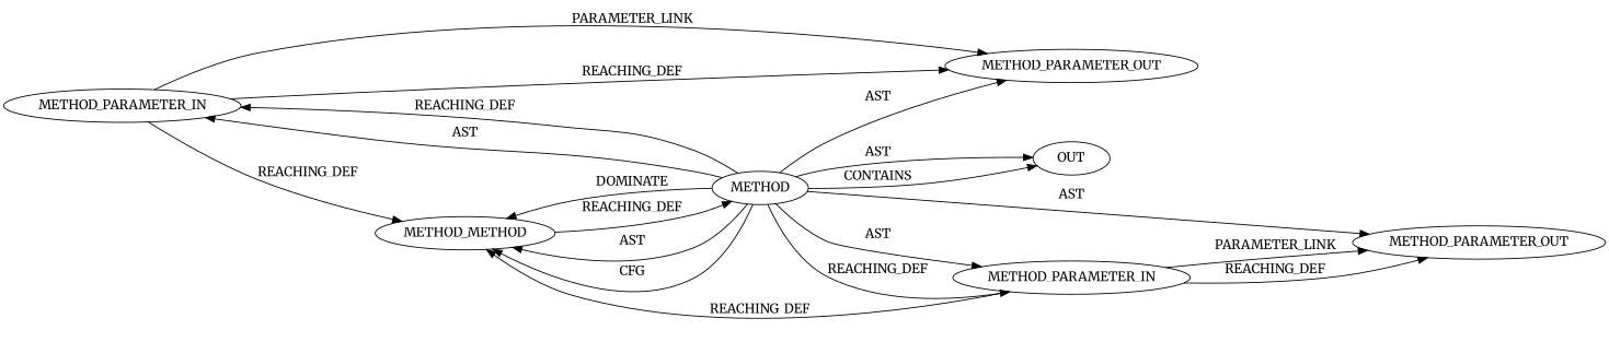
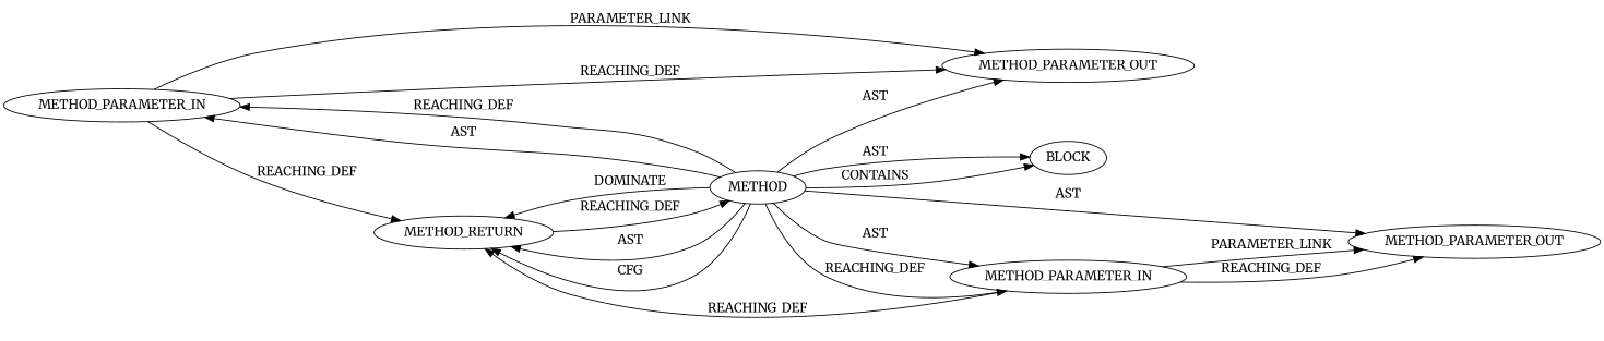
  digraph {
    fontname=Merriweather
    rankdir=LR
    node [CODE=p1 EVALUATION_STRATEGY=BY_VALUE IS_VARIADIC=false ORDER=1 TYPE_FULL_NAME=ANY fontname=Merriweather]
    edge [fontname=Merriweather]
    n1 [INDEX=1 NAME=p1 label=METHOD_PARAMETER_IN]
    n2 [INDEX=1 NAME=p1 label=METHOD_PARAMETER_OUT]
-   n3 [CODE=RET ORDER=2 label=METHOD_METHOD IS_VARIADIC=""]
+   n3 [CODE=RET ORDER=2 label=METHOD_RETURN IS_VARIADIC=""]
    n4 [AST_PARENT_FULL_NAME="<global>" AST_PARENT_TYPE=NAMESPACE_BLOCK CODE="<empty>" FILENAME="<empty>" FULL_NAME=BN_div_word IS_EXTERNAL=true NAME=BN_div_word ORDER=0 label=METHOD EVALUATION_STRATEGY="" IS_VARIADIC="" TYPE_FULL_NAME=""]
    n5 [CODE=p2 INDEX=2 NAME=p2 ORDER=2 label=METHOD_PARAMETER_OUT]
-   n6 [ARGUMENT_INDEX=1 CODE="<empty>" label=OUT EVALUATION_STRATEGY="" IS_VARIADIC=""]
+   n6 [ARGUMENT_INDEX=1 CODE="<empty>" label=BLOCK EVALUATION_STRATEGY="" IS_VARIADIC=""]
    n7 [CODE=p2 INDEX=2 NAME=p2 ORDER=2 label=METHOD_PARAMETER_IN]
    n1 -> n2 [label=PARAMETER_LINK]
    n1 -> n2 [VARIABLE=p1 label=REACHING_DEF]
    n1 -> n3 [VARIABLE=p1 label=REACHING_DEF]
    n3 -> n4 [label=REACHING_DEF]
    n4 -> n1 [label=AST]
    n4 -> n1 [label=REACHING_DEF]
    n4 -> n2 [label=AST]
    n4 -> n3 [label=AST]
    n4 -> n3 [label=CFG]
    n4 -> n3 [label=DOMINATE]
    n4 -> n5 [label=AST]
    n4 -> n6 [label=CONTAINS]
    n4 -> n6 [label=AST]
    n4 -> n7 [label=REACHING_DEF]
    n4 -> n7 [label=AST]
    n7 -> n3 [VARIABLE=p2 label=REACHING_DEF]
    n7 -> n5 [VARIABLE=p2 label=REACHING_DEF]
    n7 -> n5 [label=PARAMETER_LINK]
  }
